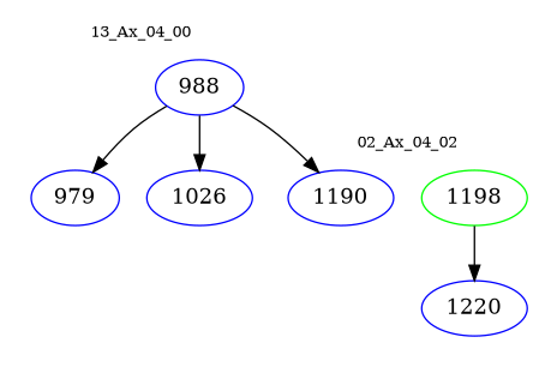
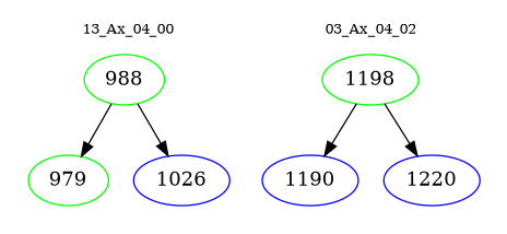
  digraph {
    fontname="DejaVu Serif"
    node [color=blue fontname="DejaVu Serif"]
    edge [color=black fontname="DejaVu Serif"]
-   n1 [label=988]
-   n2 [label=979]
+   n1 [color=green label=988]
+   n2 [color=green label=979]
    n3 [label=1026]
    n4 [color=green label=1198]
    n5 [label=1190]
    n6 [label=1220]
    subgraph cluster_1 {
      color=white
      fontsize=10
      label="13_Ax_04_00"
      n1
      n2
      n3
    }
    subgraph cluster_2 {
      color=white
      fontsize=10
-     label="02_Ax_04_02"
+     label="03_Ax_04_02"
      n4
      n5
      n6
    }
    n1 -> n2
    n1 -> n3
-   n1 -> n5
+   n4 -> n5
    n4 -> n6
  }
